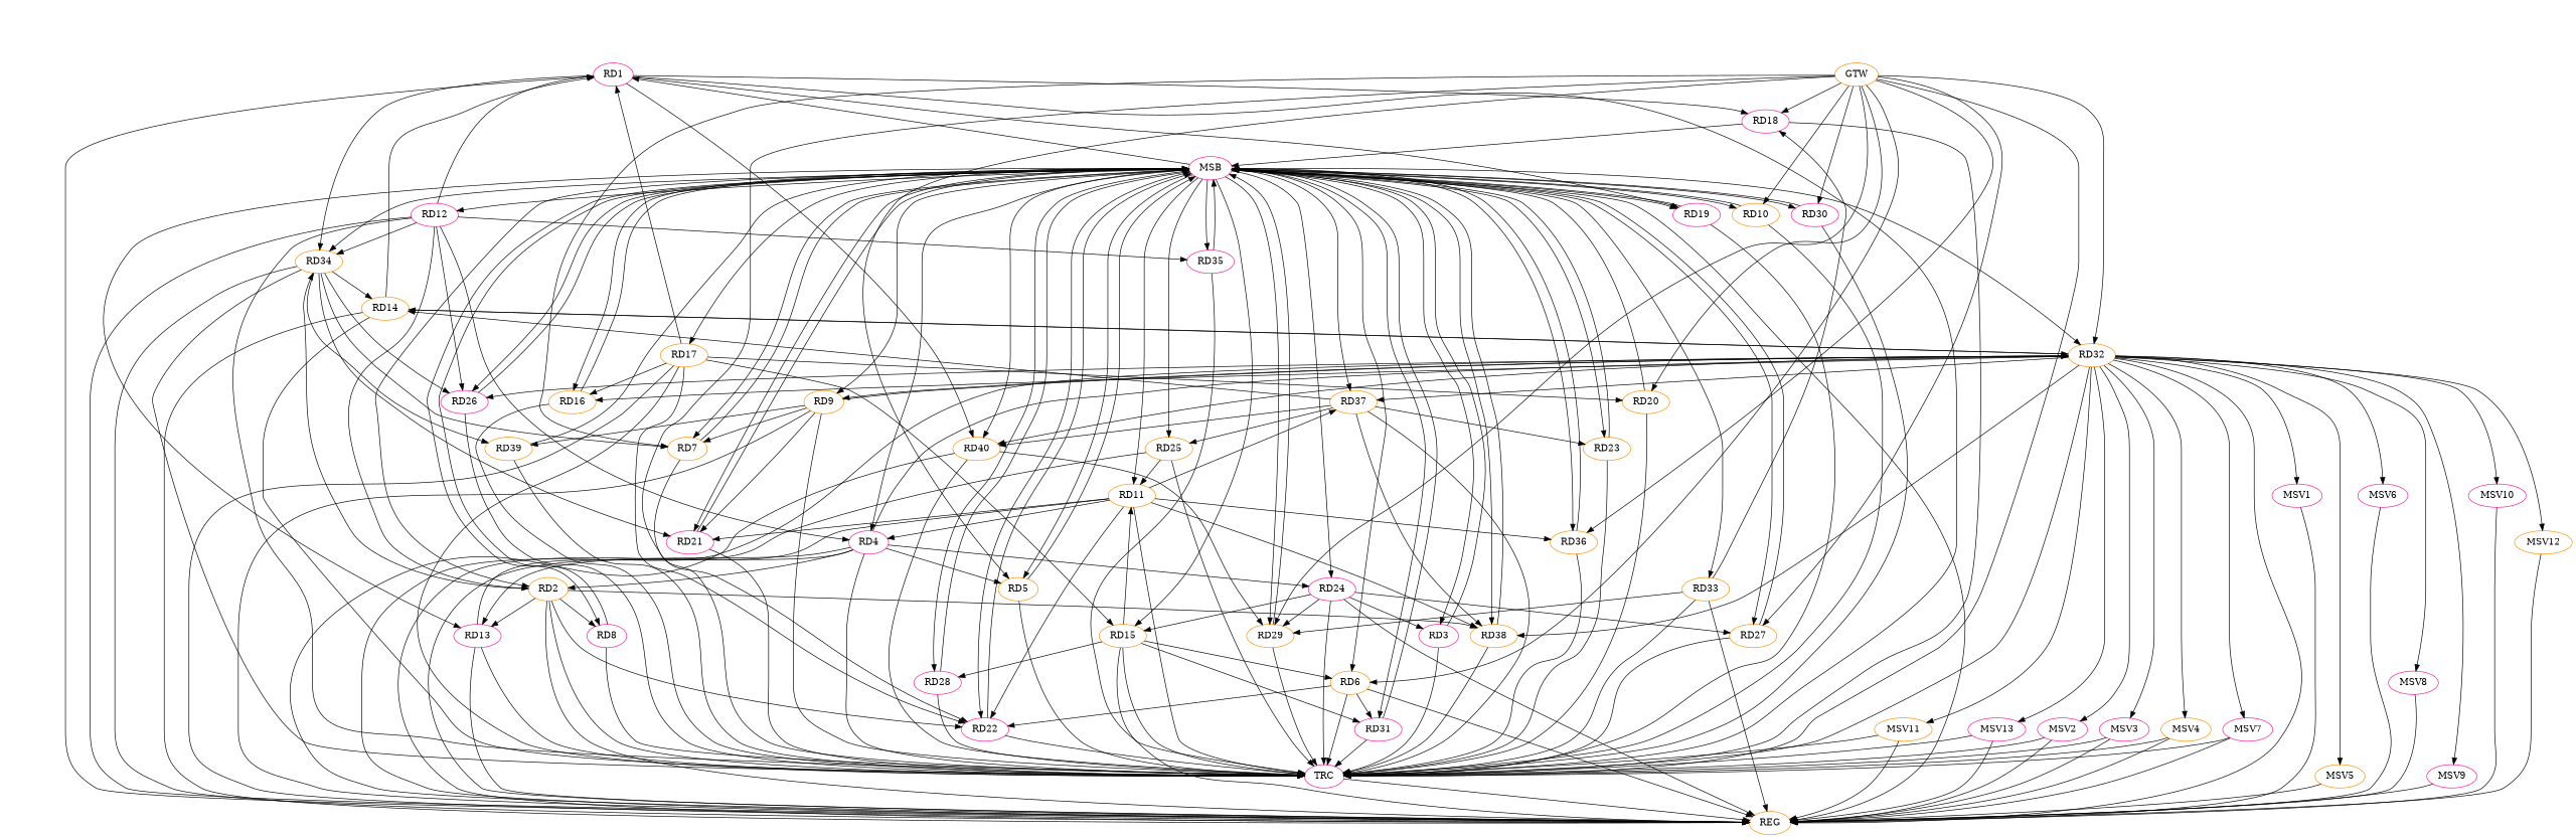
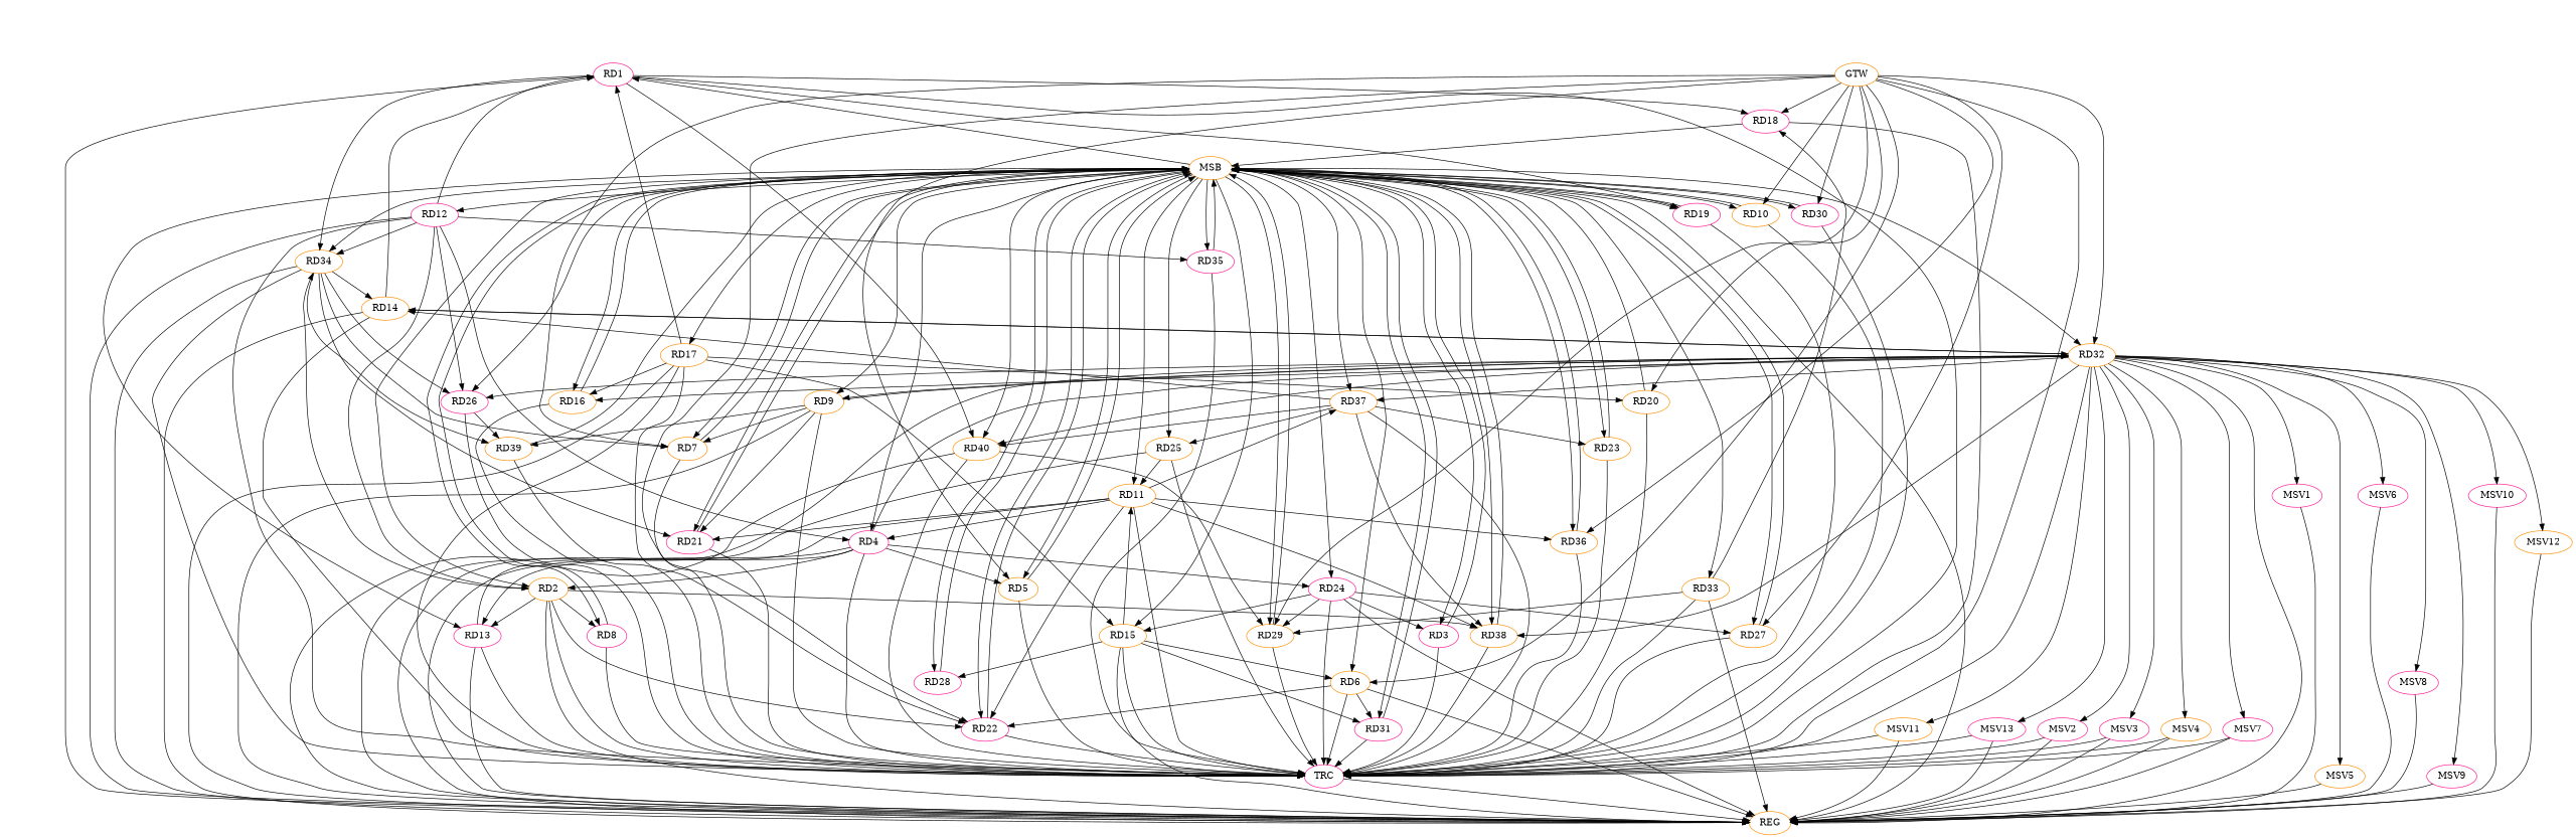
  strict digraph {
    node [color=darkorange]
    n1 [color=deeppink label=RD1]
    n2 [color=deeppink label=RD18]
    n3 [color=deeppink label=RD19]
    n4 [label=RD34]
    n5 [label=RD40]
    n6 [label=REG]
    n7 [color=deeppink label=TRC]
-   n8 [color=deeppink label=MSB]
+   n8 [label=MSB]
    n9 [label=RD7]
    n10 [color=deeppink label=RD21]
    n11 [label=RD39]
    n12 [color=deeppink label=RD26]
    n13 [label=RD14]
    n14 [label=RD29]
    n15 [label=RD2]
    n16 [color=deeppink label=RD8]
    n17 [color=deeppink label=RD13]
    n18 [color=deeppink label=RD22]
    n19 [label=RD38]
    n20 [label=RD32]
    n21 [color=deeppink label=RD3]
    n22 [color=deeppink label=RD4]
    n23 [label=RD5]
    n24 [color=deeppink label=RD24]
    n25 [label=RD6]
    n26 [color=deeppink label=RD31]
    n27 [label=RD9]
    n28 [label=RD10]
    n29 [label=RD11]
    n30 [label=RD36]
    n31 [label=RD37]
    n32 [color=deeppink label=RD12]
    n33 [color=deeppink label=RD35]
    n34 [label=RD15]
    n35 [color=deeppink label=RD28]
    n36 [label=RD16]
    n37 [label=RD17]
    n38 [label=RD23]
    n39 [label=RD27]
    n40 [label=RD25]
    n41 [color=deeppink label=RD30]
    n42 [label=RD33]
    n43 [color=deeppink label=MSV1]
    n44 [color=deeppink label=MSV2]
    n45 [color=deeppink label=MSV3]
    n46 [label=MSV4]
    n47 [label=MSV5]
    n48 [color=deeppink label=MSV6]
    n49 [color=deeppink label=MSV7]
    n50 [color=deeppink label=MSV8]
    n51 [color=deeppink label=MSV9]
    n52 [color=deeppink label=MSV10]
    n53 [label=MSV11]
    n54 [label=MSV12]
    n55 [color=deeppink label=MSV13]
    n56 [label=RD20]
    n57 [label=GTW]
    n1 -> n2
    n1 -> n3
    n1 -> n4
    n1 -> n5
    n1 -> n6
    n1 -> n7
    n2 -> n7
    n2 -> n8
    n3 -> n7
    n3 -> n8
    n4 -> n6
    n4 -> n7
    n4 -> n9
    n4 -> n10
    n4 -> n11
    n4 -> n12
    n4 -> n13
    n5 -> n6
    n5 -> n7
    n5 -> n14
    n7 -> n6
    n8 -> n1
    n8 -> n3
    n8 -> n4
    n8 -> n5
    n8 -> n6
    n8 -> n9
    n8 -> n10
    n8 -> n12
    n8 -> n14
    n8 -> n15
    n8 -> n16
    n8 -> n17
    n8 -> n18
    n8 -> n19
    n8 -> n20
    n8 -> n21
    n8 -> n22
    n8 -> n23
    n8 -> n24
    n8 -> n25
    n8 -> n26
    n8 -> n27
    n8 -> n28
    n8 -> n29
    n8 -> n30
    n8 -> n31
    n8 -> n32
    n8 -> n33
    n8 -> n34
    n8 -> n35
    n8 -> n36
    n8 -> n37
    n8 -> n38
    n8 -> n39
    n8 -> n40
    n8 -> n41
    n8 -> n42
    n9 -> n7
    n9 -> n8
    n10 -> n7
    n10 -> n8
    n11 -> n7
    n11 -> n8
    n12 -> n7
-   n12 -> n8
+   n12 -> n11
    n13 -> n1
    n13 -> n6
    n13 -> n7
    n13 -> n20
    n14 -> n7
    n14 -> n8
    n15 -> n4
    n15 -> n6
    n15 -> n7
    n15 -> n16
    n15 -> n17
    n15 -> n18
    n15 -> n19
    n16 -> n7
    n16 -> n8
    n17 -> n6
    n17 -> n7
    n17 -> n20
    n18 -> n7
    n18 -> n8
    n19 -> n7
    n19 -> n8
    n20 -> n5
    n20 -> n6
    n20 -> n7
    n20 -> n12
    n20 -> n13
    n20 -> n19
    n20 -> n27
    n20 -> n31
    n20 -> n36
    n20 -> n43
    n20 -> n44
    n20 -> n45
    n20 -> n46
    n20 -> n47
    n20 -> n48
    n20 -> n49
    n20 -> n50
    n20 -> n51
    n20 -> n52
    n20 -> n53
    n20 -> n54
    n20 -> n55
    n21 -> n7
    n21 -> n8
    n22 -> n6
    n22 -> n7
    n22 -> n15
    n22 -> n17
    n22 -> n20
    n22 -> n23
    n22 -> n24
    n23 -> n7
    n23 -> n8
    n24 -> n6
    n24 -> n7
    n24 -> n14
    n24 -> n21
    n24 -> n34
    n24 -> n39
    n25 -> n6
    n25 -> n7
    n25 -> n18
    n25 -> n26
    n26 -> n7
    n26 -> n8
    n27 -> n6
    n27 -> n7
    n27 -> n9
    n27 -> n10
    n27 -> n11
    n27 -> n20
    n28 -> n7
    n28 -> n8
    n29 -> n6
    n29 -> n7
    n29 -> n10
    n29 -> n18
    n29 -> n19
    n29 -> n22
    n29 -> n30
    n29 -> n31
    n30 -> n7
    n30 -> n8
    n31 -> n5
    n31 -> n7
    n31 -> n13
    n31 -> n19
    n31 -> n38
    n31 -> n40
    n32 -> n1
    n32 -> n4
    n32 -> n6
    n32 -> n7
    n32 -> n12
    n32 -> n15
    n32 -> n22
    n32 -> n33
    n33 -> n7
    n33 -> n8
    n34 -> n6
    n34 -> n7
    n34 -> n25
    n34 -> n26
    n34 -> n29
    n34 -> n35
-   n35 -> n7
    n35 -> n8
    n36 -> n7
    n36 -> n8
    n37 -> n1
    n37 -> n6
    n37 -> n7
    n37 -> n18
    n37 -> n34
    n37 -> n36
    n37 -> n56
    n38 -> n7
    n38 -> n8
    n39 -> n7
    n39 -> n8
    n40 -> n6
    n40 -> n7
    n40 -> n29
    n41 -> n7
    n41 -> n8
    n42 -> n2
    n42 -> n6
    n42 -> n7
    n42 -> n14
    n43 -> n6
    n44 -> n6
    n44 -> n7
    n45 -> n6
    n45 -> n7
    n46 -> n6
    n46 -> n7
    n47 -> n6
    n48 -> n6
    n49 -> n6
    n49 -> n7
    n50 -> n6
    n51 -> n6
    n52 -> n6
    n53 -> n6
    n53 -> n7
    n54 -> n6
    n55 -> n6
    n55 -> n7
    n56 -> n7
    n56 -> n8
    n57 -> n2
    n57 -> n7
    n57 -> n9
    n57 -> n14
    n57 -> n18
    n57 -> n20
    n57 -> n23
    n57 -> n25
    n57 -> n28
    n57 -> n30
    n57 -> n39
    n57 -> n41
    n57 -> n56
  }
